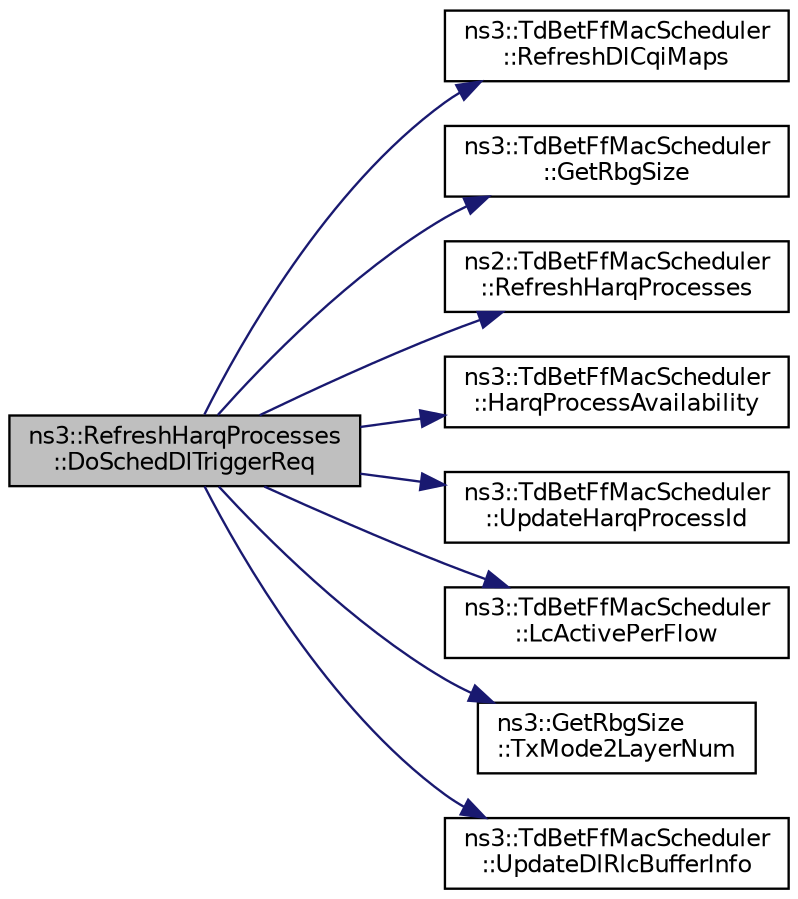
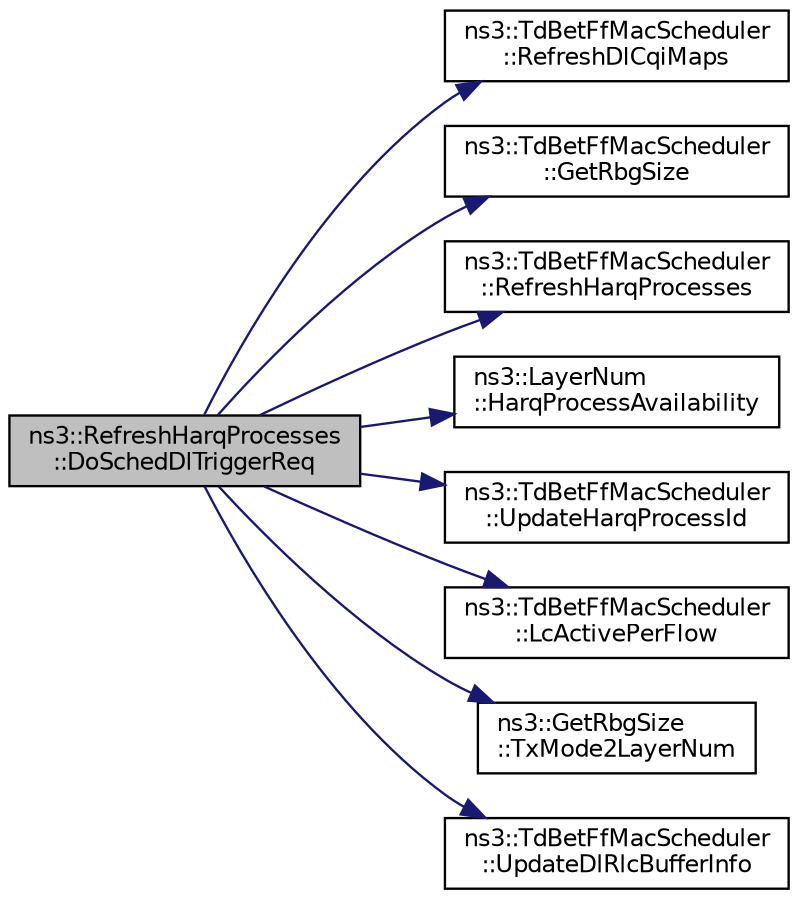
  digraph {
    rankdir=LR
    node [color=black fillcolor=white fontname=Helvetica fontsize=10 shape=record style=filled]
    edge [color=midnightblue fontname=Helvetica fontsize=10 labelfontname=Helvetica labelfontsize=10 style=solid]
    n1 [fillcolor=grey75 fontcolor=black height=0.2 label="ns3::RefreshHarqProcesses\l::DoSchedDlTriggerReq" width=0.4]
    n2 [height=0.2 label="ns3::TdBetFfMacScheduler\l::RefreshDlCqiMaps" width=0.4]
    n3 [height=0.2 label="ns3::TdBetFfMacScheduler\l::GetRbgSize" width=0.4]
-   n4 [height=0.2 label="ns2::TdBetFfMacScheduler\l::RefreshHarqProcesses" width=0.4]
-   n5 [height=0.2 label="ns3::TdBetFfMacScheduler\l::HarqProcessAvailability" width=0.4]
+   n4 [height=0.2 label="ns3::TdBetFfMacScheduler\l::RefreshHarqProcesses" width=0.4]
+   n5 [height=0.2 label="ns3::LayerNum\l::HarqProcessAvailability" width=0.4]
    n6 [height=0.2 label="ns3::TdBetFfMacScheduler\l::UpdateHarqProcessId" width=0.4]
    n7 [height=0.2 label="ns3::TdBetFfMacScheduler\l::LcActivePerFlow" width=0.4]
    n8 [height=0.2 label="ns3::GetRbgSize\l::TxMode2LayerNum" width=0.4]
    n9 [height=0.2 label="ns3::TdBetFfMacScheduler\l::UpdateDlRlcBufferInfo" width=0.4]
    n1 -> n2
    n1 -> n3
    n1 -> n4
    n1 -> n5
    n1 -> n6
    n1 -> n7
    n1 -> n8
    n1 -> n9
  }
